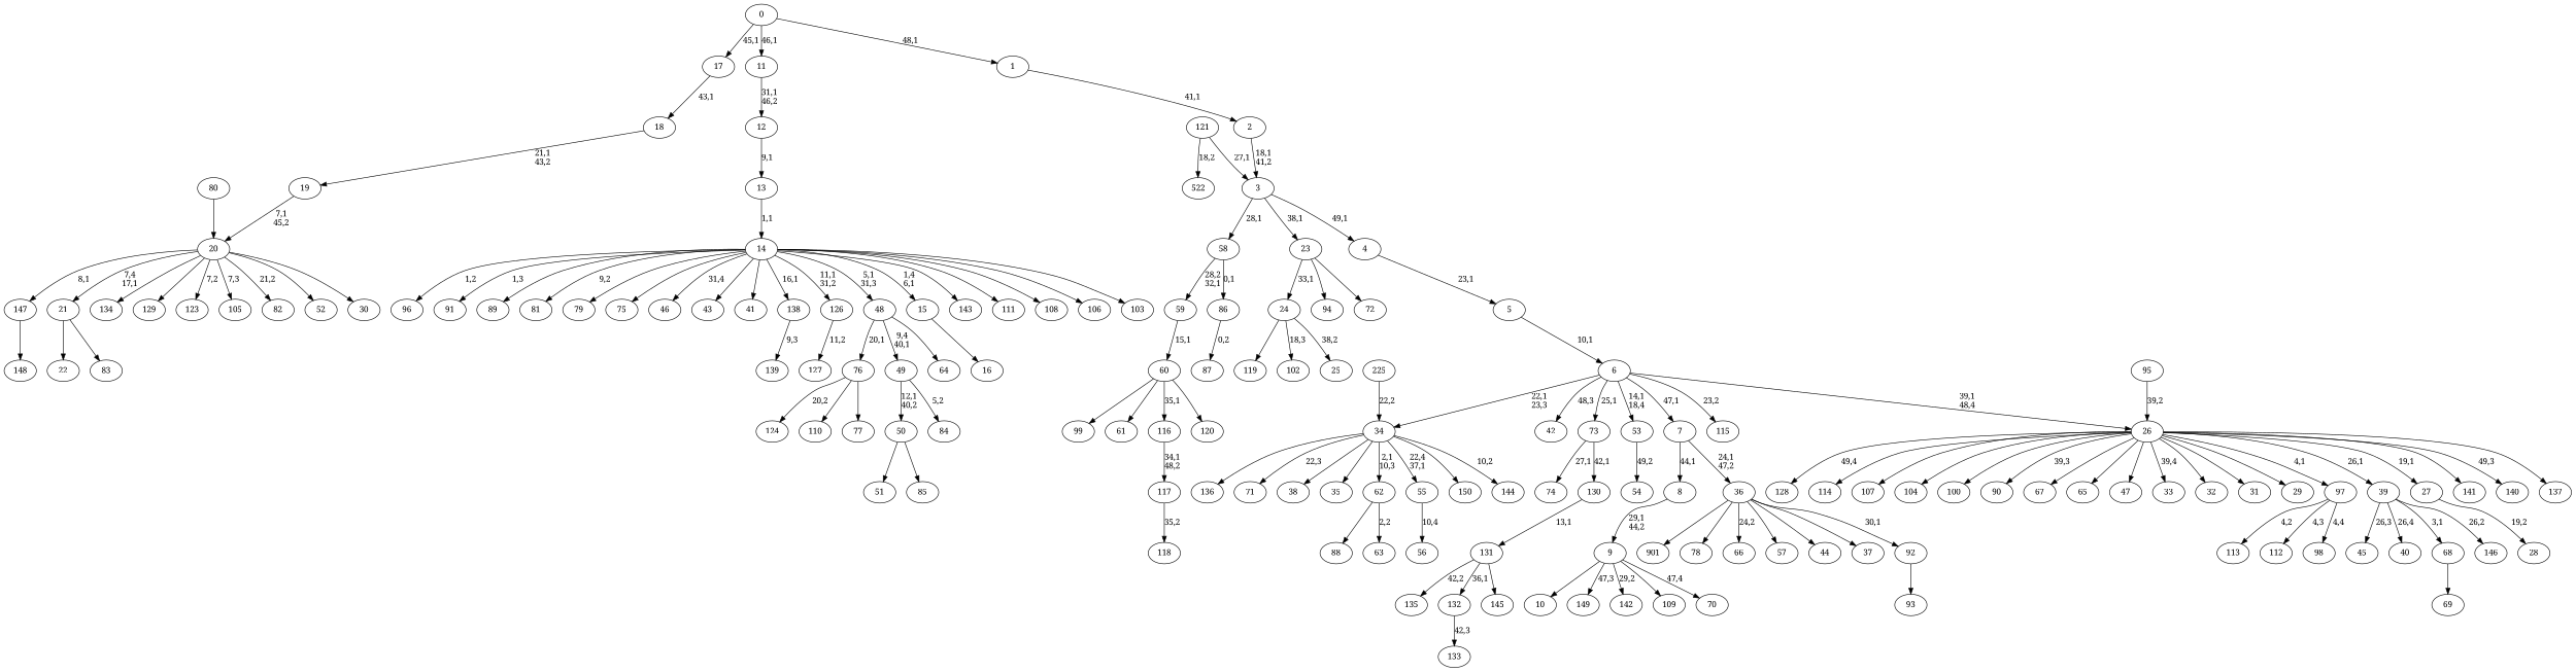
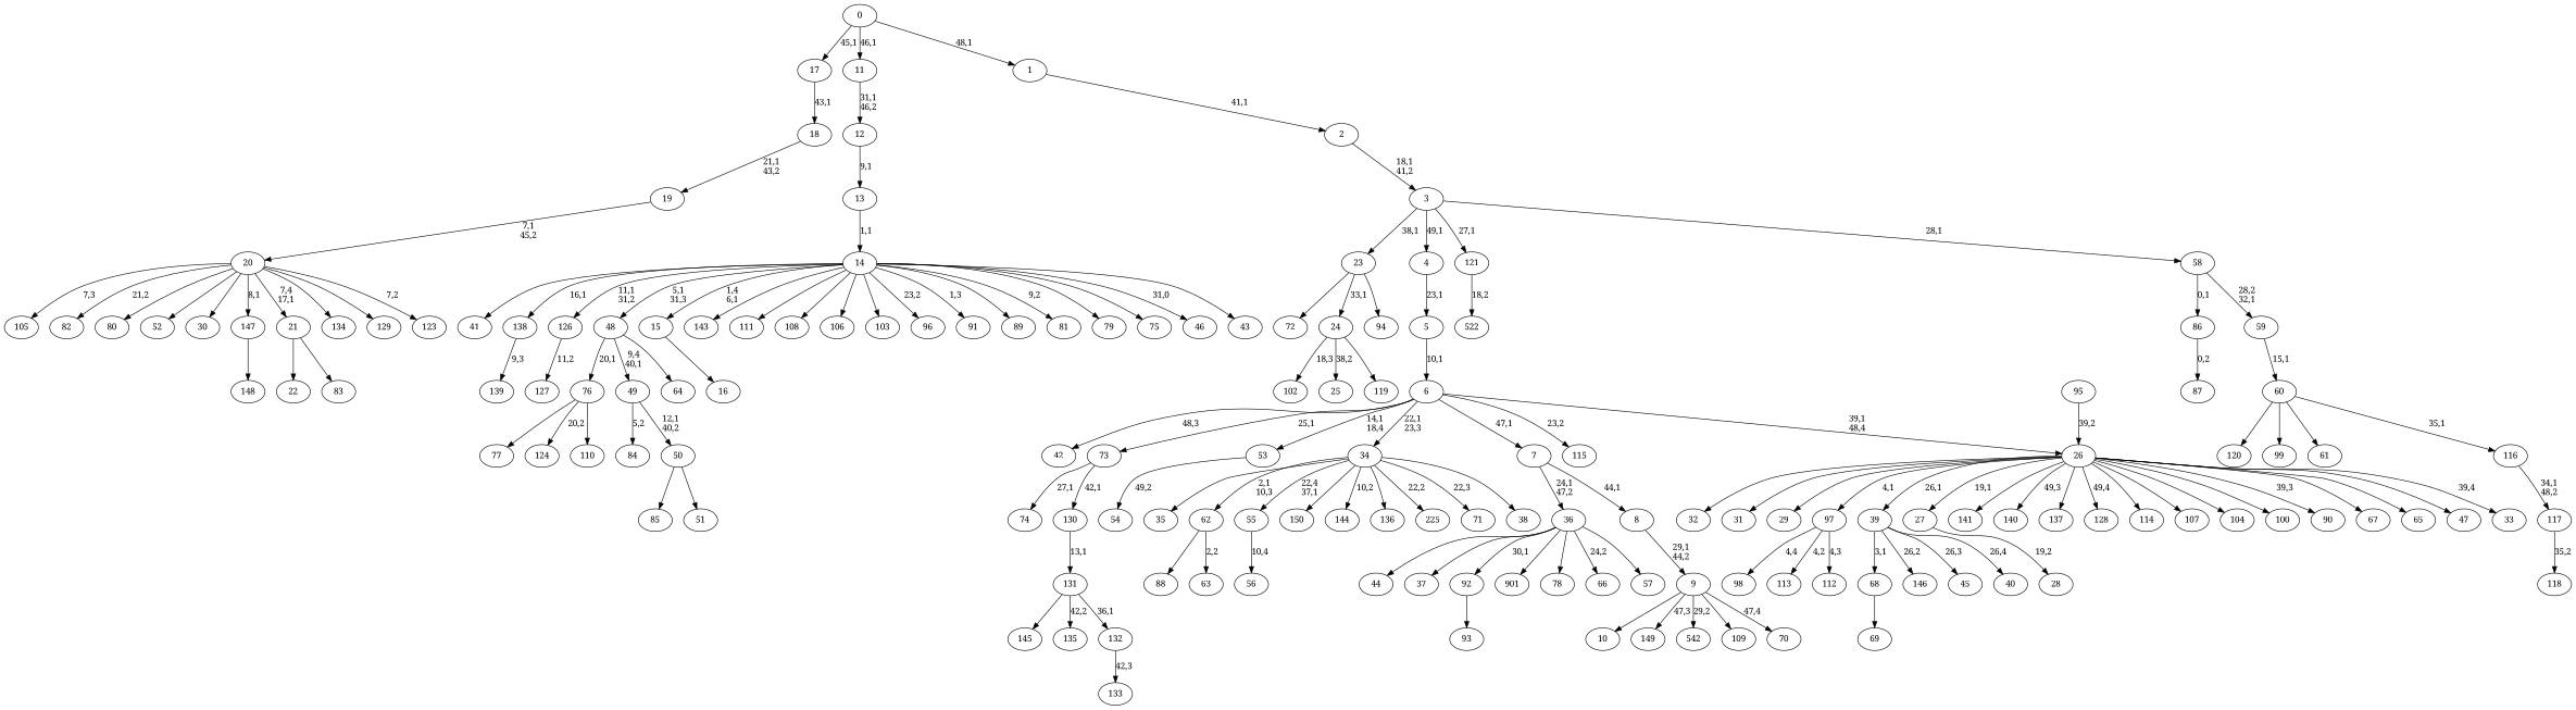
  digraph {
    fontname="Noto Serif"
    node [fontname="Noto Serif"]
    edge [fontname="Noto Serif"]
    147
    148
    138
    139
    132
    133
    131
    145
    135
    130
    126
    127
    n13 [label=522]
    121
    117
    118
    116
    97
    113
    112
    98
    92
    93
    86
    87
    76
    124
    110
    77
    73
    74
    68
    69
    62
    88
    63
    60
    120
    99
    61
    59
    58
    55
    56
    53
    54
    50
    85
    51
    49
    84
    48
    64
    39
    146
    45
    40
    36
    n59 [label=901]
    78
    66
    57
    44
    37
    34
    150
    144
    136
    n69 [label=225]
    71
    38
    35
    27
    28
    26
    141
    140
    137
    128
    114
    107
    104
    100
    90
    67
    65
    47
    33
    32
    31
    29
    95
    24
    119
    102
    25
    23
    94
    72
    21
    83
    22
    20
    134
    129
    123
    105
    82
    80
    52
    30
    19
    18
    17
    15
    16
    14
    143
    111
    108
    106
    103
    96
    91
    89
    81
    79
    75
    46
    43
    41
    13
    12
    11
    9
    149
-   142
+   142 [label=542]
    109
    70
    10
    8
    7
    6
    115
    42
    5
    4
    3
    2
    1
    0
    147 -> 148
    138 -> 139 [label="9,3"]
    132 -> 133 [label="42,3"]
    131 -> 132 [label="36,1"]
    131 -> 145
    131 -> 135 [label="42,2"]
    130 -> 131 [label="13,1"]
    126 -> 127 [label="11,2"]
    121 -> n13 [label="18,2"]
    117 -> 118 [label="35,2"]
    116 -> 117 [label="34,1\n48,2"]
    97 -> 113 [label="4,2"]
    97 -> 112 [label="4,3"]
    97 -> 98 [label="4,4"]
    92 -> 93
    86 -> 87 [label="0,2"]
    76 -> 124 [label="20,2"]
    76 -> 110
    76 -> 77
    73 -> 130 [label="42,1"]
    73 -> 74 [label="27,1"]
    68 -> 69
    62 -> 88
    62 -> 63 [label="2,2"]
    60 -> 116 [label="35,1"]
    60 -> 120
    60 -> 99
    60 -> 61
    59 -> 60 [label="15,1"]
    58 -> 86 [label="0,1"]
    58 -> 59 [label="28,2\n32,1"]
    55 -> 56 [label="10,4"]
    53 -> 54 [label="49,2"]
    50 -> 85
    50 -> 51
    49 -> 50 [label="12,1\n40,2"]
    49 -> 84 [label="5,2"]
    48 -> 76 [label="20,1"]
    48 -> 49 [label="9,4\n40,1"]
    48 -> 64
    39 -> 68 [label="3,1"]
    39 -> 146 [label="26,2"]
    39 -> 45 [label="26,3"]
    39 -> 40 [label="26,4"]
    36 -> 92 [label="30,1"]
    36 -> n59
    36 -> 78
    36 -> 66 [label="24,2"]
    36 -> 57
    36 -> 44
    36 -> 37
    34 -> 62 [label="2,1\n10,3"]
    34 -> 55 [label="22,4\n37,1"]
    34 -> 150
    34 -> 144 [label="10,2"]
    34 -> 136
-   n69 -> 34 [label="22,2"]
+   34 -> n69 [label="22,2"]
    34 -> 71 [label="22,3"]
    34 -> 38
    34 -> 35
    27 -> 28 [label="19,2"]
    26 -> 97 [label="4,1"]
    26 -> 39 [label="26,1"]
    26 -> 27 [label="19,1"]
    26 -> 141
    26 -> 140 [label="49,3"]
    26 -> 137
    26 -> 128 [label="49,4"]
    26 -> 114
    26 -> 107
    26 -> 104
    26 -> 100
    26 -> 90 [label="39,3"]
    26 -> 67
    26 -> 65
    26 -> 47
    26 -> 33 [label="39,4"]
    26 -> 32
    26 -> 31
    26 -> 29
    95 -> 26 [label="39,2"]
    24 -> 119
    24 -> 102 [label="18,3"]
    24 -> 25 [label="38,2"]
    23 -> 24 [label="33,1"]
    23 -> 94
    23 -> 72
    21 -> 83
    21 -> 22
    20 -> 147 [label="8,1"]
    20 -> 21 [label="7,4\n17,1"]
    20 -> 134
    20 -> 129
    20 -> 123 [label="7,2"]
    20 -> 105 [label="7,3"]
    20 -> 82 [label="21,2"]
-   80 -> 20
+   20 -> 80
    20 -> 52
    20 -> 30
    19 -> 20 [label="7,1\n45,2"]
    18 -> 19 [label="21,1\n43,2"]
    17 -> 18 [label="43,1"]
    15 -> 16
    14 -> 138 [label="16,1"]
    14 -> 126 [label="11,1\n31,2"]
    14 -> 48 [label="5,1\n31,3"]
    14 -> 15 [label="1,4\n6,1"]
    14 -> 143
    14 -> 111
    14 -> 108
    14 -> 106
    14 -> 103
-   14 -> 96 [label="1,2"]
+   14 -> 96 [label="23,2"]
    14 -> 91 [label="1,3"]
    14 -> 89
    14 -> 81 [label="9,2"]
    14 -> 79
    14 -> 75
-   14 -> 46 [label="31,4"]
+   14 -> 46 [label="31,0"]
    14 -> 43
    14 -> 41
    13 -> 14 [label="1,1"]
    12 -> 13 [label="9,1"]
    11 -> 12 [label="31,1\n46,2"]
    9 -> 149 [label="47,3"]
    9 -> 142 [label="29,2"]
    9 -> 109
    9 -> 70 [label="47,4"]
    9 -> 10
    8 -> 9 [label="29,1\n44,2"]
    7 -> 36 [label="24,1\n47,2"]
    7 -> 8 [label="44,1"]
    6 -> 73 [label="25,1"]
    6 -> 53 [label="14,1\n18,4"]
    6 -> 34 [label="22,1\n23,3"]
    6 -> 26 [label="39,1\n48,4"]
    6 -> 7 [label="47,1"]
    6 -> 115 [label="23,2"]
    6 -> 42 [label="48,3"]
    5 -> 6 [label="10,1"]
    4 -> 5 [label="23,1"]
-   121 -> 3 [label="27,1"]
+   3 -> 121 [label="27,1"]
    3 -> 58 [label="28,1"]
    3 -> 23 [label="38,1"]
    3 -> 4 [label="49,1"]
    2 -> 3 [label="18,1\n41,2"]
    1 -> 2 [label="41,1"]
    0 -> 17 [label="45,1"]
    0 -> 11 [label="46,1"]
    0 -> 1 [label="48,1"]
  }
